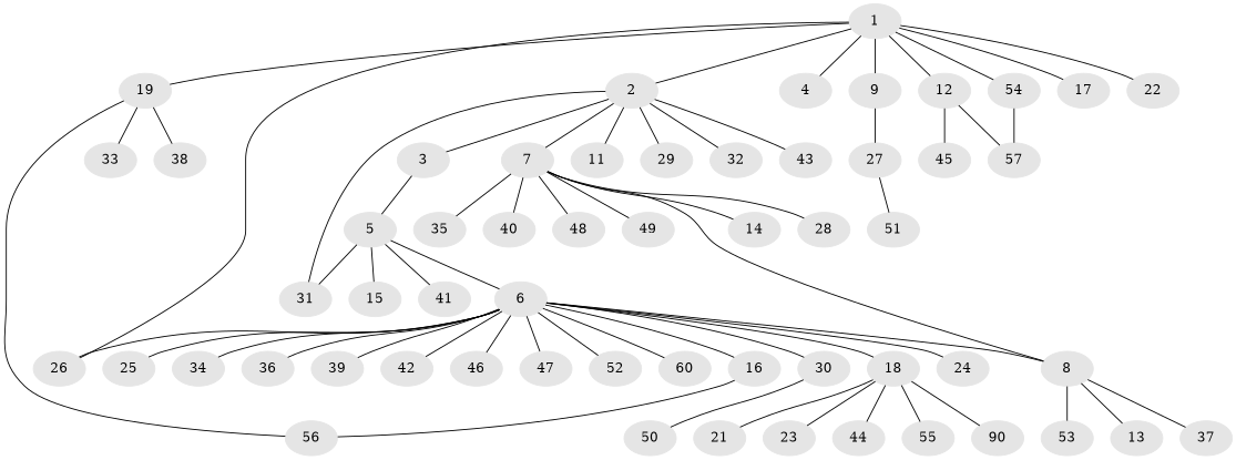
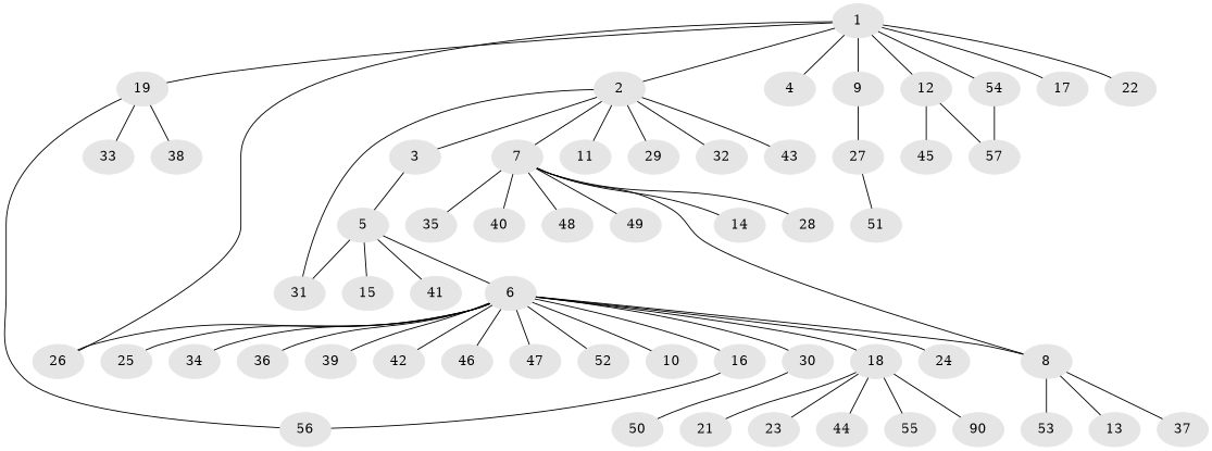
  graph {
    fontname="DejaVu Serif"
    node [color=gray90 fontname="DejaVu Serif" style=filled]
    edge [fontname="DejaVu Serif"]
    1
    2
    4
    9
    12
    17
    19
    22
    26
    54
    3
    7
    11
    29
    31
    32
    43
    27
    45
    57
    56
    33
    38
    5
    8
    14
    28
    35
    40
    48
    49
    6
    15
    41
-   10 [label=60]
+   10
    16
    18
    24
    25
    30
    34
    36
    39
    42
    46
    47
    52
    13
    37
    53
    n51 [label=90]
    21
    23
    44
    55
    50
    51
    1 -- 2
    1 -- 4
    1 -- 9
    1 -- 12
    1 -- 17
    1 -- 19
    1 -- 22
    1 -- 26
    1 -- 54
    2 -- 3
    2 -- 7
    2 -- 11
    2 -- 29
    2 -- 31
    2 -- 32
    2 -- 43
    9 -- 27
    12 -- 45
    12 -- 57
    19 -- 56
    19 -- 33
    19 -- 38
    54 -- 57
    3 -- 5
    7 -- 8
    7 -- 14
    7 -- 28
    7 -- 35
    7 -- 40
    7 -- 48
    7 -- 49
    27 -- 51
    5 -- 31
    5 -- 6
    5 -- 15
    5 -- 41
    8 -- 13
    8 -- 37
    8 -- 53
    6 -- 26
    6 -- 8
    6 -- 10
    6 -- 16
    6 -- 18
    6 -- 24
    6 -- 25
    6 -- 30
    6 -- 34
    6 -- 36
    6 -- 39
    6 -- 42
    6 -- 46
    6 -- 47
    6 -- 52
    16 -- 56
    18 -- n51
    18 -- 21
    18 -- 23
    18 -- 44
    18 -- 55
    30 -- 50
  }
